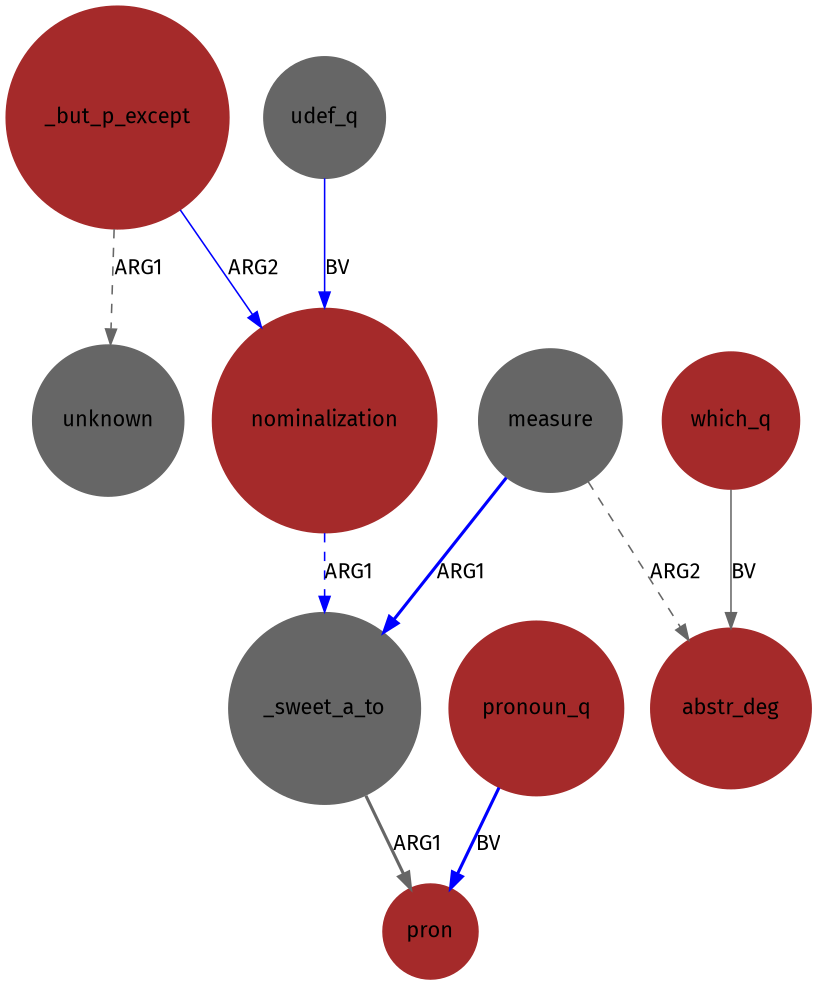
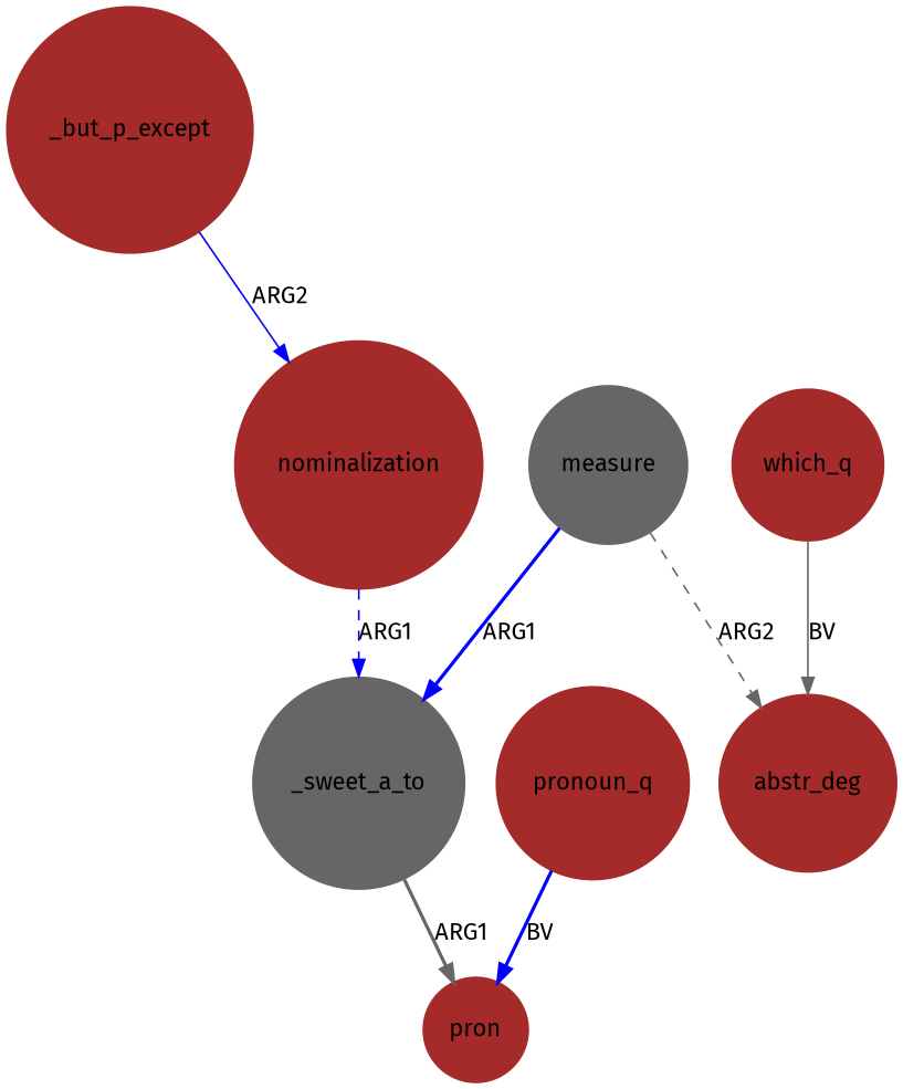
  digraph {
    fontname="Fira Sans"
    node [color=brown fontname="Fira Sans" shape=circle style=filled]
    edge [color=blue fontname="Fira Sans" style=dashed]
-   unknown [color=gray40]
    _but_p_except
    nominalization
    _sweet_a_to [color=gray40]
    measure [color=gray40]
    abstr_deg
    pron
    which_q
-   udef_q [color=gray40]
    pronoun_q
-   _but_p_except -> unknown [color=gray40 label=ARG1]
    _but_p_except -> nominalization [label=ARG2 style=solid]
    nominalization -> _sweet_a_to [label=ARG1]
    _sweet_a_to -> pron [color=gray40 label=ARG1 style=bold]
    measure -> _sweet_a_to [label=ARG1 style=bold]
    measure -> abstr_deg [color=gray40 label=ARG2]
    which_q -> abstr_deg [color=gray40 label=BV style=solid]
-   udef_q -> nominalization [label=BV style=solid]
    pronoun_q -> pron [label=BV style=bold]
  }
